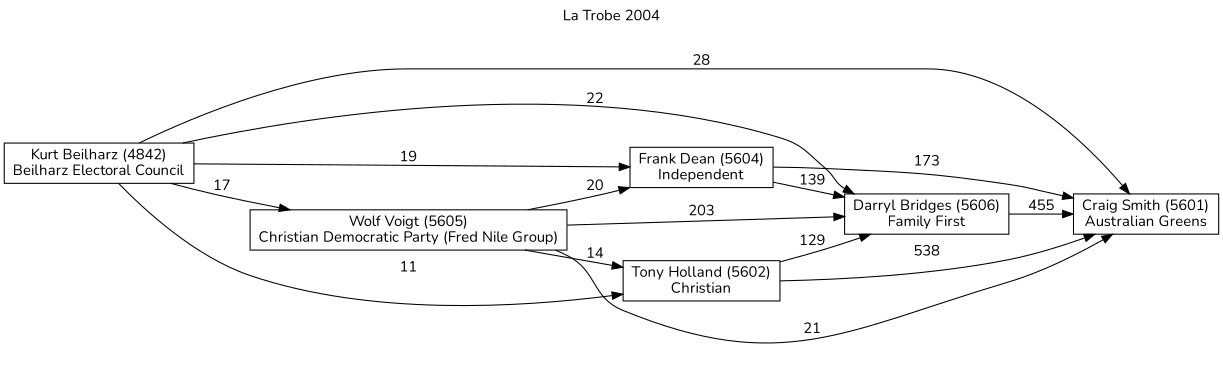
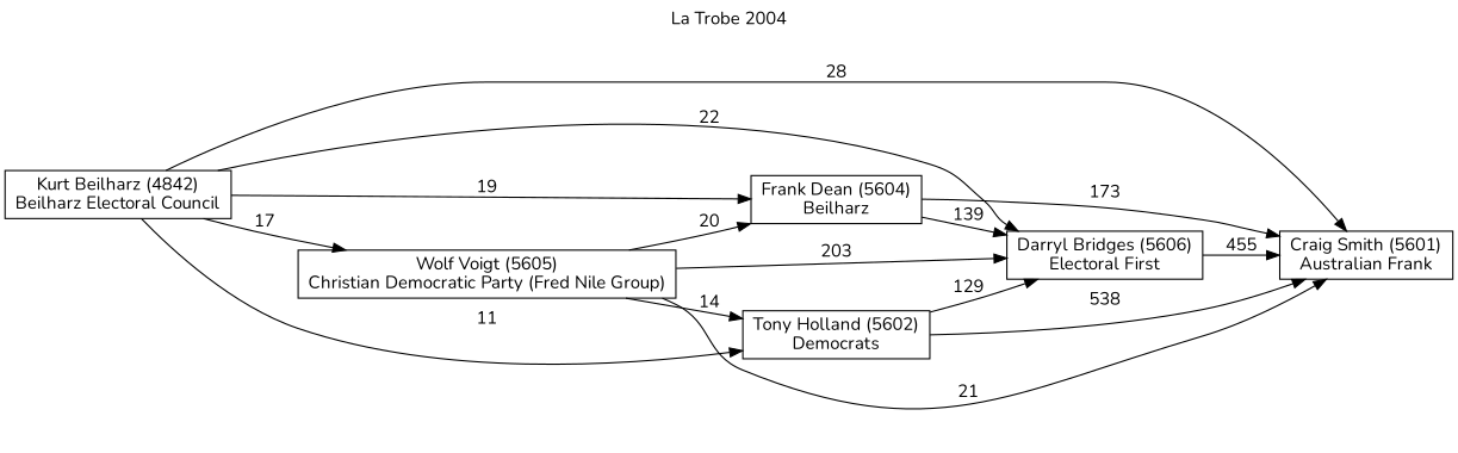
  digraph {
    fontname=Nunito
    label="La Trobe 2004"
    labelloc=t
    mclimit=10
    rankdir=LR
    node [fontname=Nunito shape=box]
    edge [fontname=Nunito]
-   n1 [label="Craig Smith (5601)\nAustralian Greens"]
-   n2 [label="Darryl Bridges (5606)\nFamily First"]
-   n3 [label="Frank Dean (5604)\nIndependent"]
-   n4 [label="Tony Holland (5602)\nChristian"]
+   n1 [label="Craig Smith (5601)\nAustralian Frank"]
+   n2 [label="Darryl Bridges (5606)\nElectoral First"]
+   n3 [label="Frank Dean (5604)\nBeilharz"]
+   n4 [label="Tony Holland (5602)\nDemocrats"]
    n5 [label="Kurt Beilharz (4842)\nBeilharz Electoral Council"]
    n6 [label="Wolf Voigt (5605)\nChristian Democratic Party (Fred Nile Group)"]
    n2 -> n1 [label=455]
    n3 -> n1 [label=173]
    n3 -> n2 [label=139]
    n4 -> n1 [label=538]
    n4 -> n2 [label=129]
    n5 -> n1 [label=28]
    n5 -> n2 [label=22]
    n5 -> n3 [label=19]
    n5 -> n4 [label=11]
    n5 -> n6 [label=17]
    n6 -> n1 [label=21]
    n6 -> n2 [label=203]
    n6 -> n3 [label=20]
    n6 -> n4 [label=14]
  }
